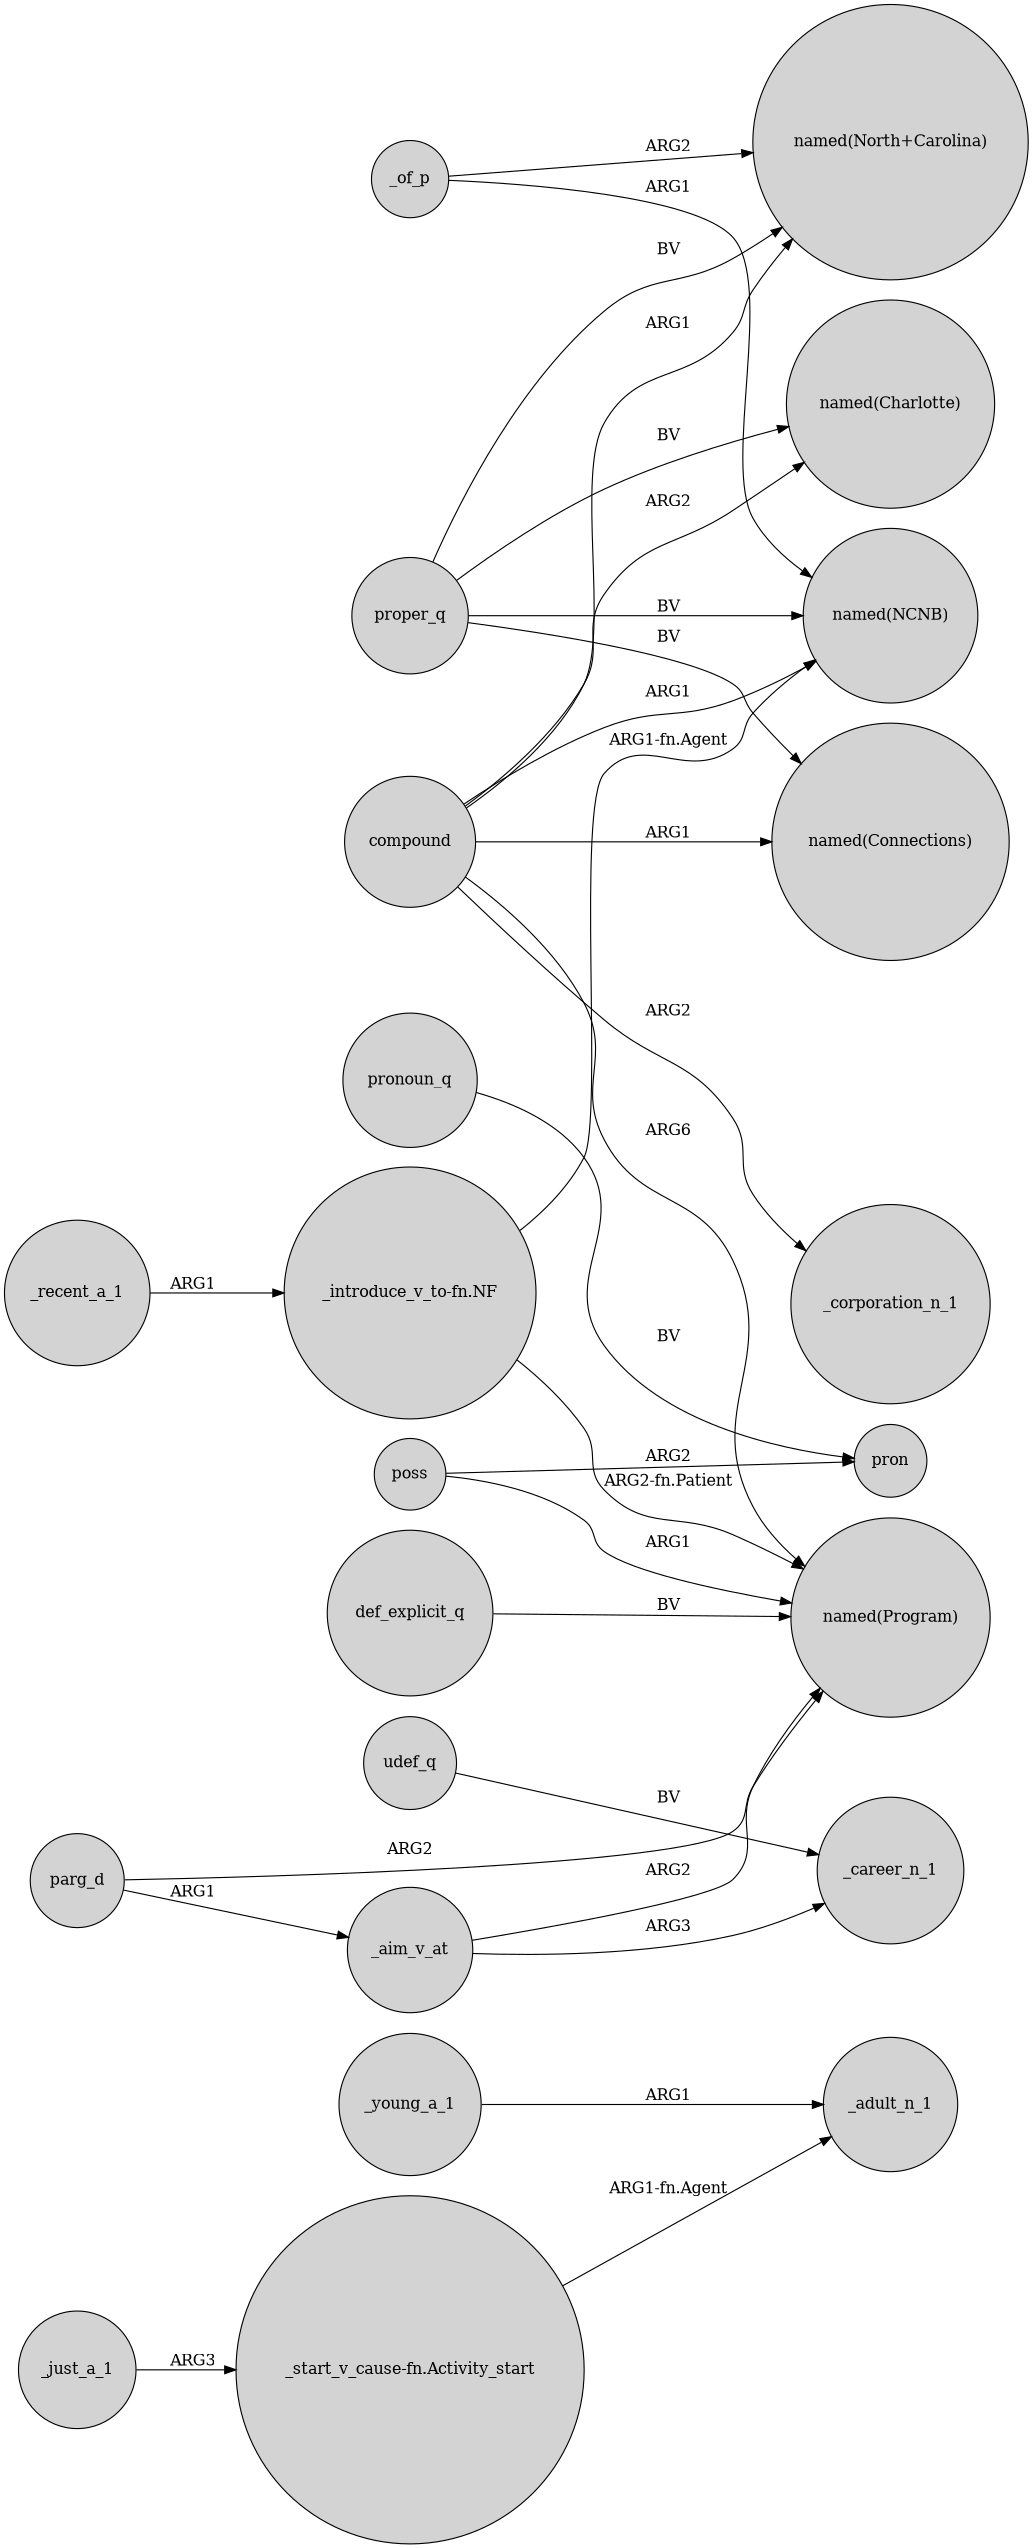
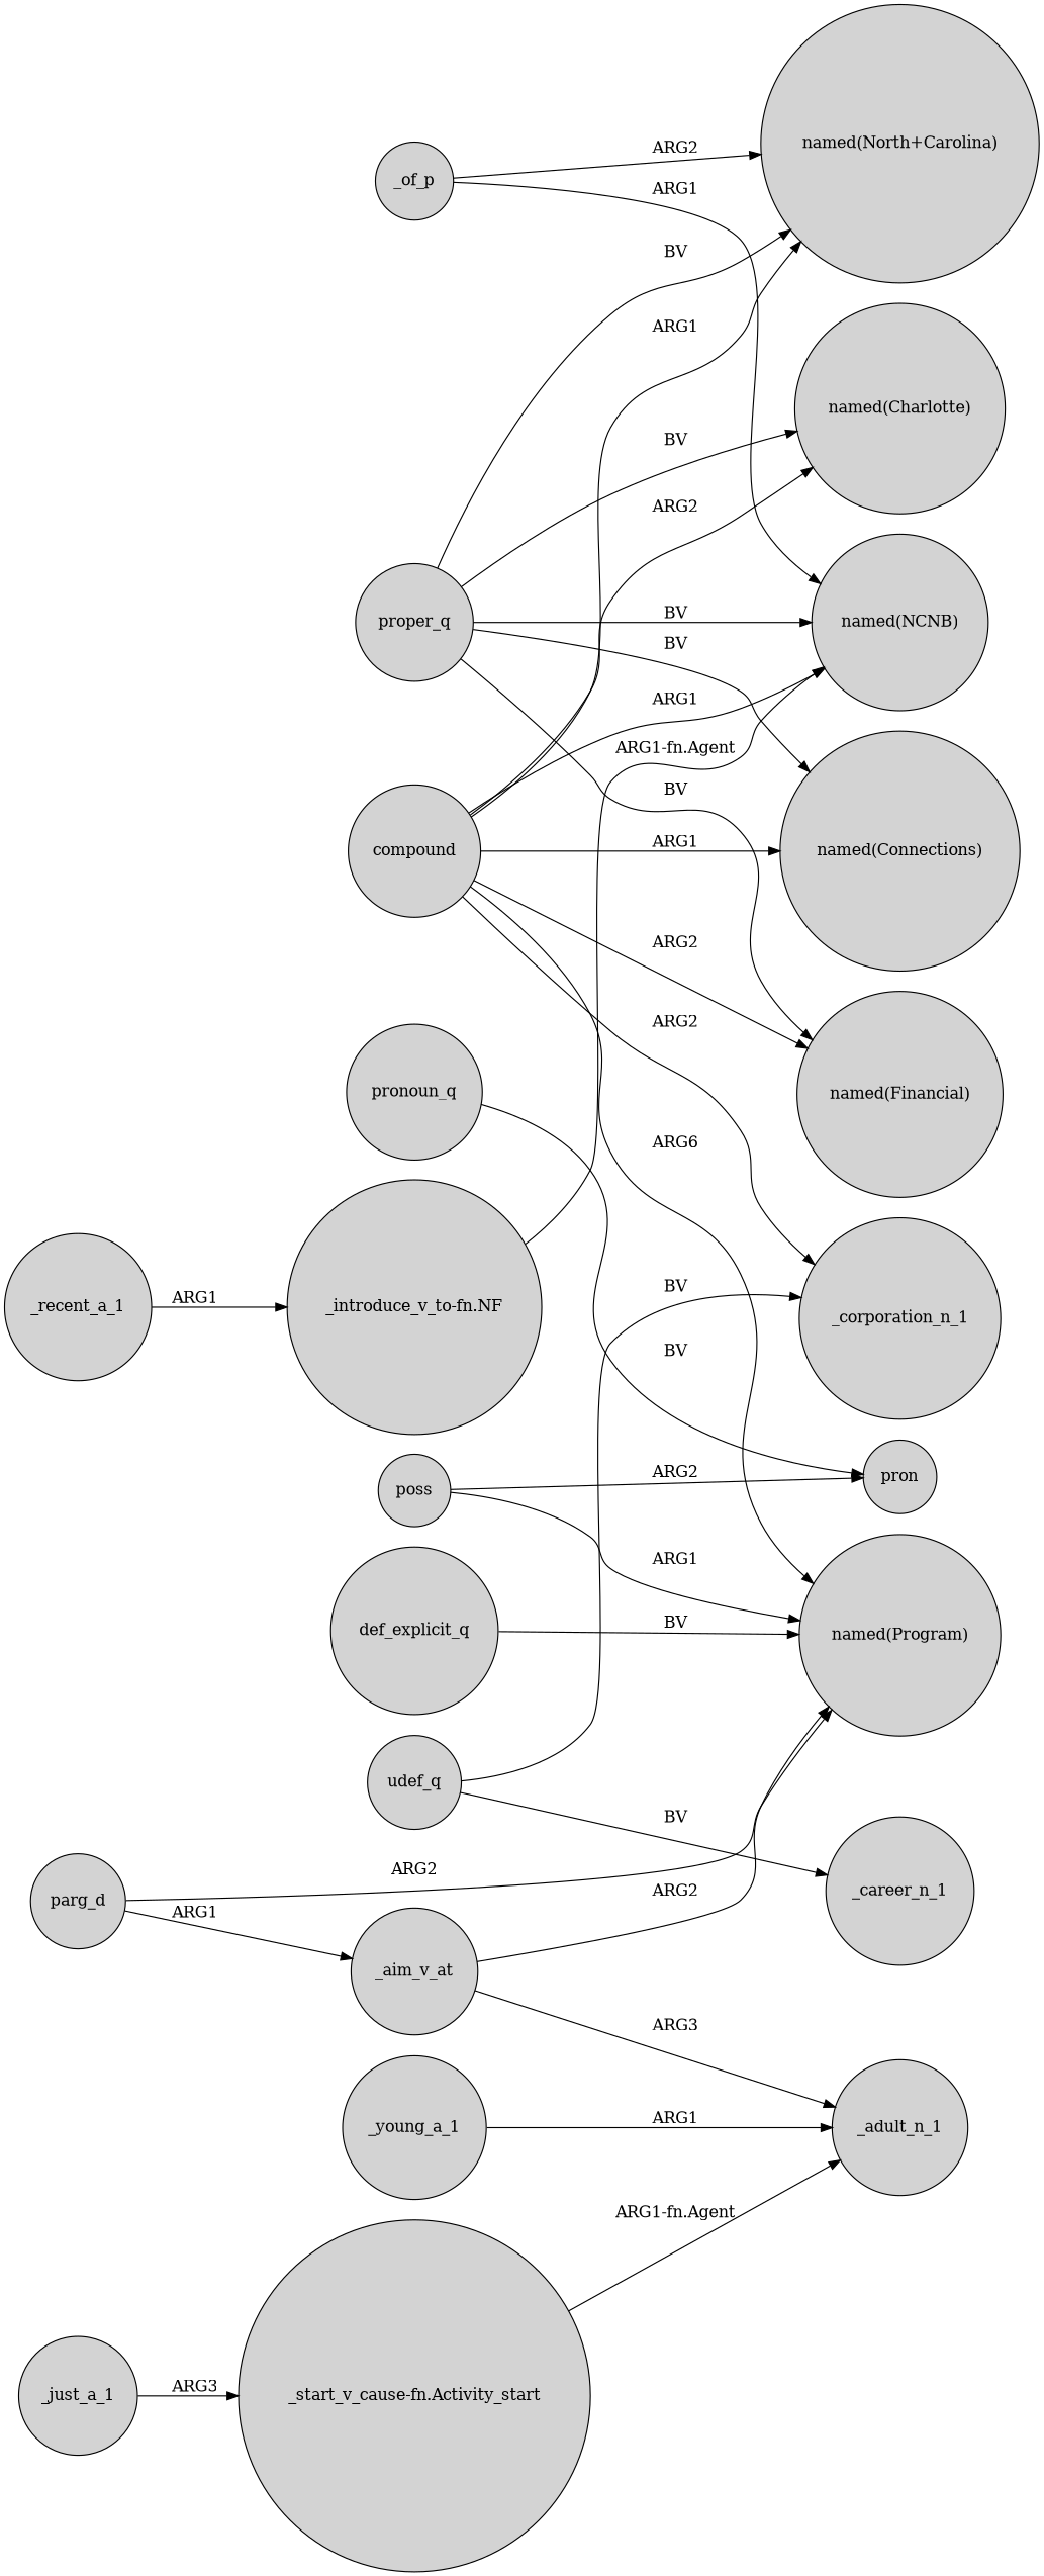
  digraph {
    rankdir=LR
    node [shape=circle style=filled]
    poss
    "named(Program)"
    pron
    compound
    "named(NCNB)"
    "named(North+Carolina)"
+   "named(Financial)"
    "named(Connections)"
    _corporation_n_1
    "named(Charlotte)"
    _recent_a_1
    "_introduce_v_to-fn.NF"
    _of_p
    parg_d
    _aim_v_at
    _adult_n_1
    def_explicit_q
    proper_q
    "_start_v_cause-fn.Activity_start"
    pronoun_q
    udef_q
    _career_n_1
    _young_a_1
    _just_a_1
    poss -> "named(Program)" [label=ARG1]
    poss -> pron [label=ARG2]
    compound -> "named(Program)" [label=ARG6]
    compound -> "named(NCNB)" [label=ARG1]
    compound -> "named(North+Carolina)" [label=ARG1]
+   compound -> "named(Financial)" [label=ARG2]
    compound -> "named(Connections)" [label=ARG1]
    compound -> _corporation_n_1 [label=ARG2]
    compound -> "named(Charlotte)" [label=ARG2]
    _recent_a_1 -> "_introduce_v_to-fn.NF" [label=ARG1]
-   "_introduce_v_to-fn.NF" -> "named(Program)" [label="ARG2-fn.Patient"]
    "_introduce_v_to-fn.NF" -> "named(NCNB)" [label="ARG1-fn.Agent"]
    _of_p -> "named(NCNB)" [label=ARG1]
    _of_p -> "named(North+Carolina)" [label=ARG2]
    parg_d -> "named(Program)" [label=ARG2]
    parg_d -> _aim_v_at [label=ARG1]
    _aim_v_at -> "named(Program)" [label=ARG2]
-   _aim_v_at -> _career_n_1 [label=ARG3]
+   _aim_v_at -> _adult_n_1 [label=ARG3]
    def_explicit_q -> "named(Program)" [label=BV]
    proper_q -> "named(NCNB)" [label=BV]
    proper_q -> "named(North+Carolina)" [label=BV]
+   proper_q -> "named(Financial)" [label=BV]
    proper_q -> "named(Connections)" [label=BV]
    proper_q -> "named(Charlotte)" [label=BV]
    "_start_v_cause-fn.Activity_start" -> _adult_n_1 [label="ARG1-fn.Agent"]
    pronoun_q -> pron [label=BV]
+   udef_q -> _corporation_n_1 [label=BV]
    udef_q -> _career_n_1 [label=BV]
    _young_a_1 -> _adult_n_1 [label=ARG1]
    _just_a_1 -> "_start_v_cause-fn.Activity_start" [label=ARG3]
  }
